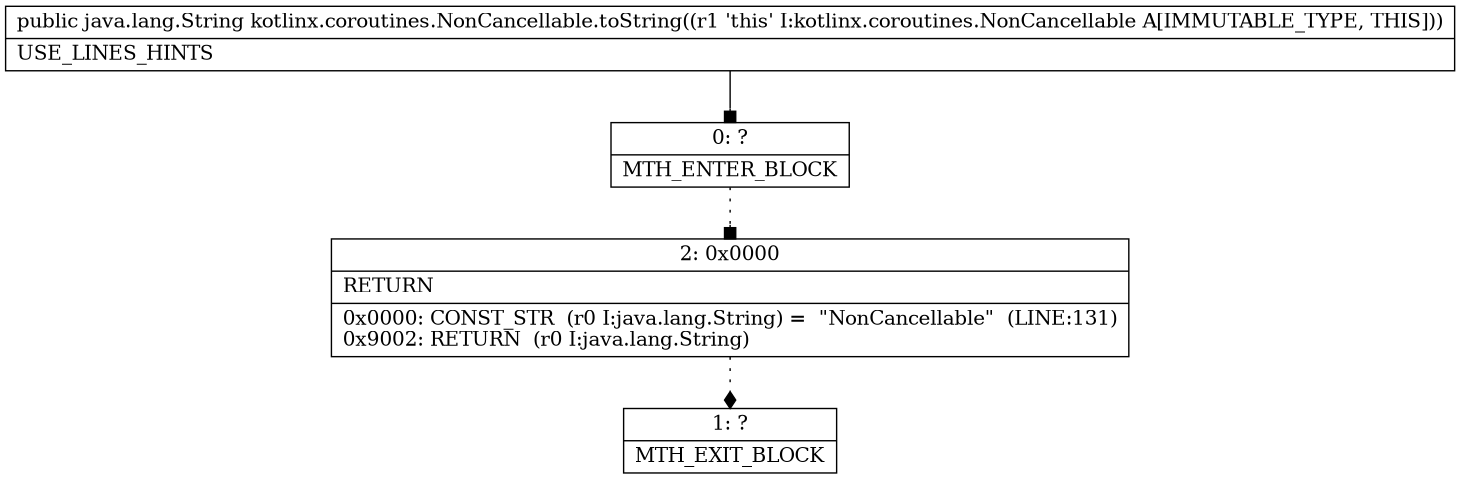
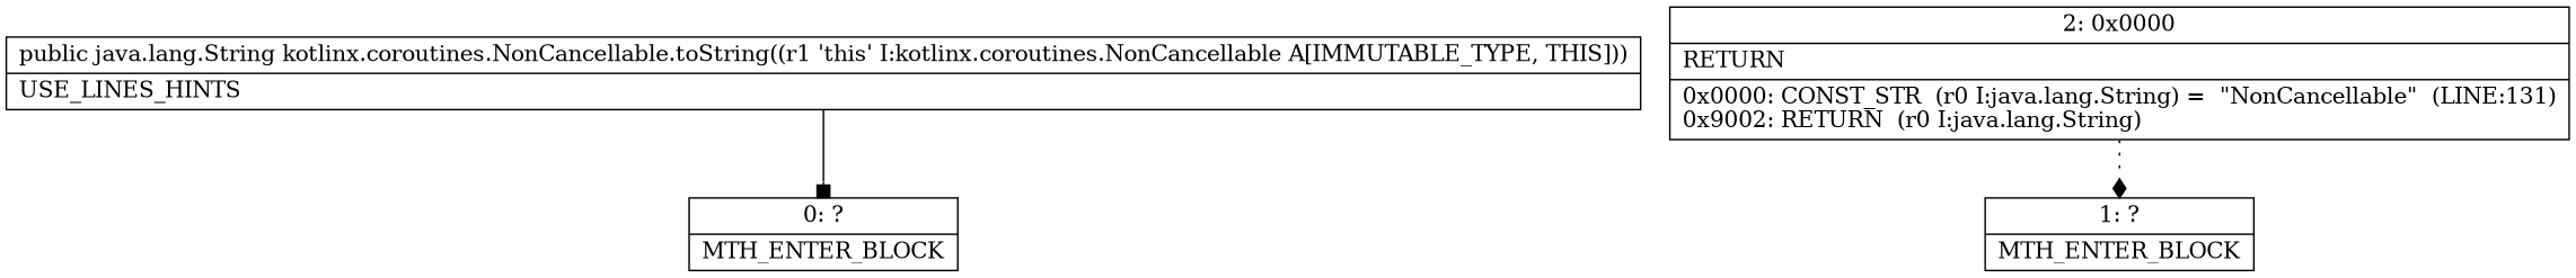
  digraph {
    node [shape=record]
    edge [arrowhead=box style=dotted]
    n1 [label="{0\:\ ?|MTH_ENTER_BLOCK\l}"]
    n2 [label="{2\:\ 0x0000|RETURN\l|0x0000: CONST_STR  (r0 I:java.lang.String) =  \"NonCancellable\"  (LINE:131)\l0x9002: RETURN  (r0 I:java.lang.String) \l}"]
-   n3 [label="{1\:\ ?|MTH_EXIT_BLOCK\l}"]
+   n3 [label="{1\:\ ?|MTH_ENTER_BLOCK\l}"]
    n4 [label="{public java.lang.String kotlinx.coroutines.NonCancellable.toString((r1 'this' I:kotlinx.coroutines.NonCancellable A[IMMUTABLE_TYPE, THIS]))  | USE_LINES_HINTS\l}"]
-   n1 -> n2
    n2 -> n3 [arrowhead=diamond]
    n4 -> n1 [style=solid]
  }
